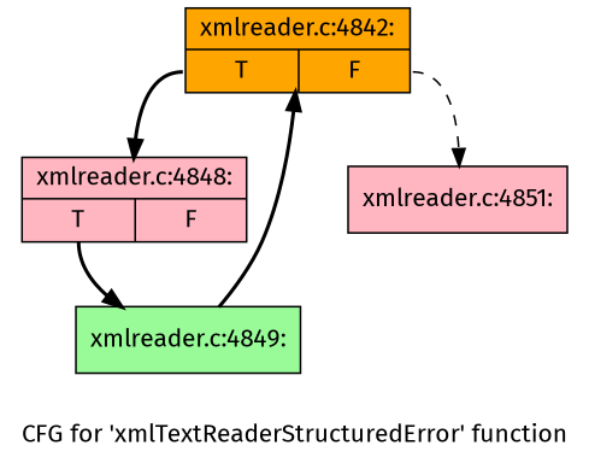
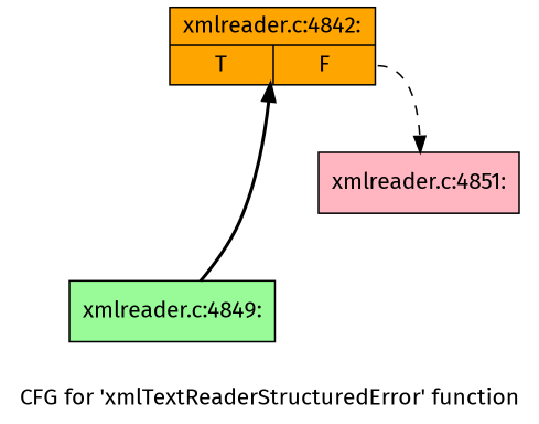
  digraph {
    fontname="Fira Sans"
    label="CFG for 'xmlTextReaderStructuredError' function"
    node [fillcolor=lightpink fontname="Fira Sans" shape=record style=filled]
    edge [fontname="Fira Sans" style=bold tailport=s0]
    n1 [fillcolor=orange label="{xmlreader.c:4842:|{<s0>T|<s1>F}}"]
-   n2 [label="{xmlreader.c:4848:|{<s0>T|<s1>F}}"]
    n3 [label="{xmlreader.c:4851:}"]
    n4 [fillcolor=palegreen label="{xmlreader.c:4849:}"]
-   n1 -> n2
    n1 -> n3 [style=dashed tailport=s1]
-   n2 -> n4
    n4 -> n1
  }
